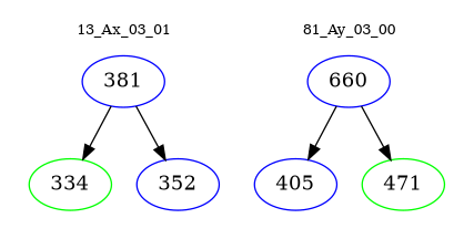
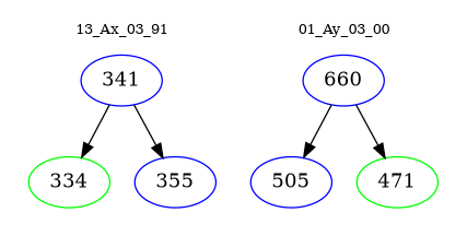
  digraph {
    node [color=blue]
    edge [color=black]
-   n1 [label=381]
+   n1 [label=341]
    n2 [color=green label=334]
-   n3 [label=352]
+   n3 [label=355]
    n4 [label=660]
-   n5 [label=405]
+   n5 [label=505]
    n6 [color=green label=471]
    subgraph cluster_1 {
      color=white
      fontsize=10
-     label="13_Ax_03_01"
+     label="13_Ax_03_91"
      n1
      n2
      n3
    }
    subgraph cluster_2 {
      color=white
      fontsize=10
-     label="81_Ay_03_00"
+     label="01_Ay_03_00"
      n4
      n5
      n6
    }
    n1 -> n2
    n1 -> n3
    n4 -> n5
    n4 -> n6
  }
